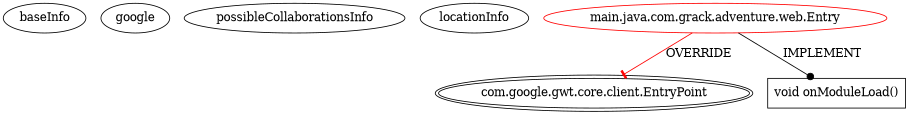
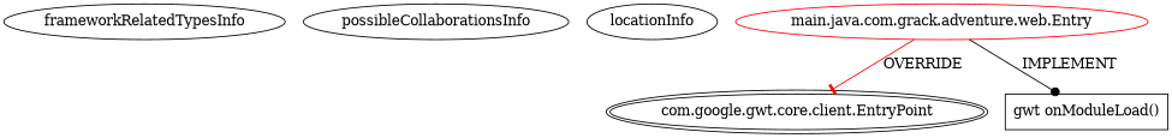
  digraph {
-   baseInfo [category=extension_graph graphId=4057 isAnonymous=false possibleRelation=false]
-   frameworkRelatedTypesInfo [0="com.google.gwt.core.client.EntryPoint" label=google]
+   frameworkRelatedTypesInfo [0="com.google.gwt.core.client.EntryPoint"]
    possibleCollaborationsInfo
    locationInfo [contextSignature=Entry filePath="/mmastrac-adventure/adventure-master/com.grack.adventure.web/src/main/java/com/grack/adventure/web/Entry.java" graphId=4057 projectName="mmastrac-adventure"]
    n5 [color=red isFrameworkType=false label="main.java.com.grack.adventure.web.Entry" vertexType=ROOT_CLIENT_CLASS_DECLARATION]
    n6 [isFrameworkType=true label="com.google.gwt.core.client.EntryPoint" peripheries=2 vertexType=FRAMEWORK_INTERFACE_TYPE]
-   n7 [isFrameworkType=false label="void onModuleLoad()" shape=box vertexType=OVERRIDING_METHOD_DECLARATION]
+   n7 [isFrameworkType=false label="gwt onModuleLoad()" shape=box vertexType=OVERRIDING_METHOD_DECLARATION]
    n5 -> n6 [arrowhead=tee color=red label=OVERRIDE]
    n5 -> n7 [arrowhead=dot label=IMPLEMENT]
  }
